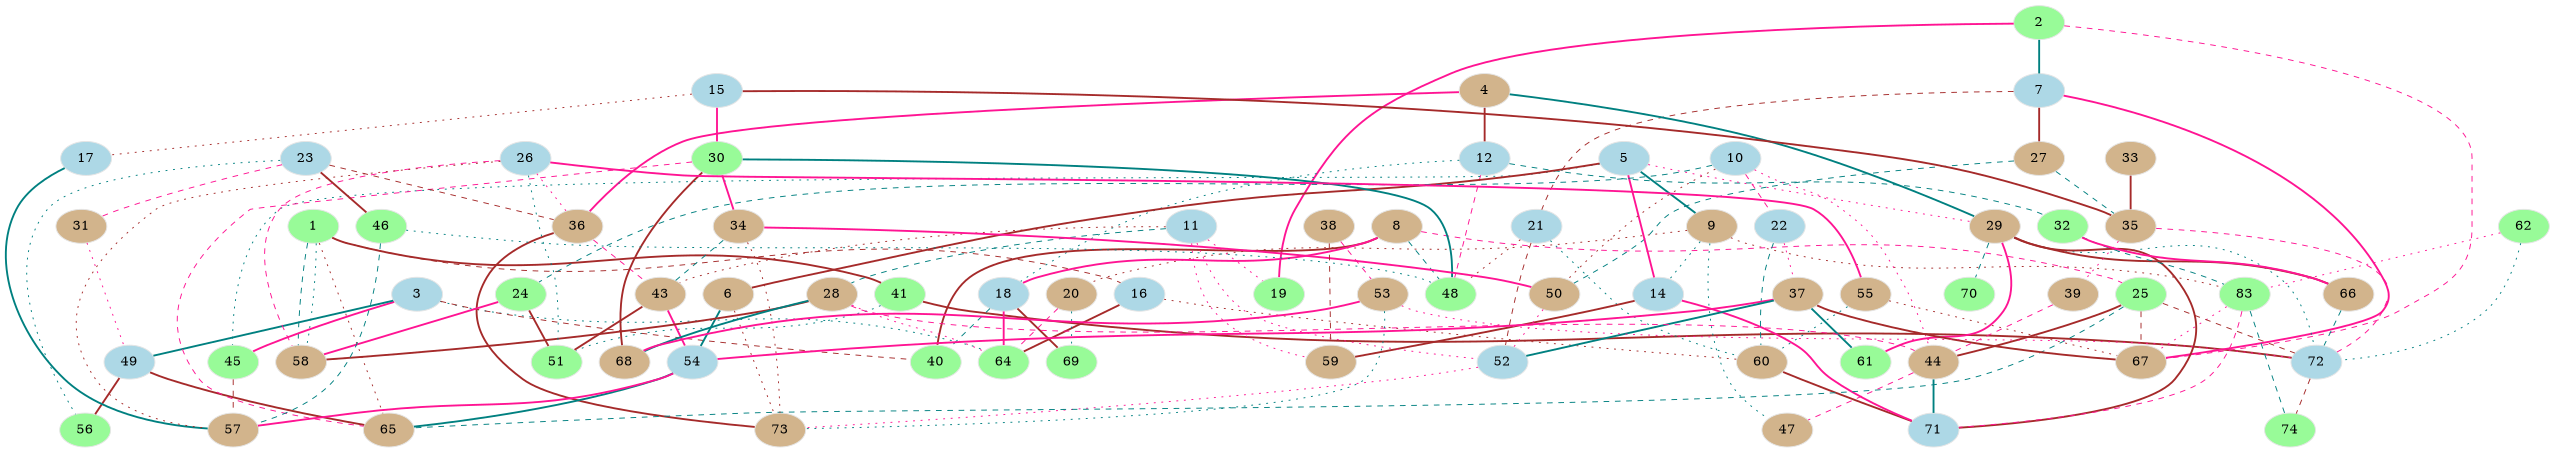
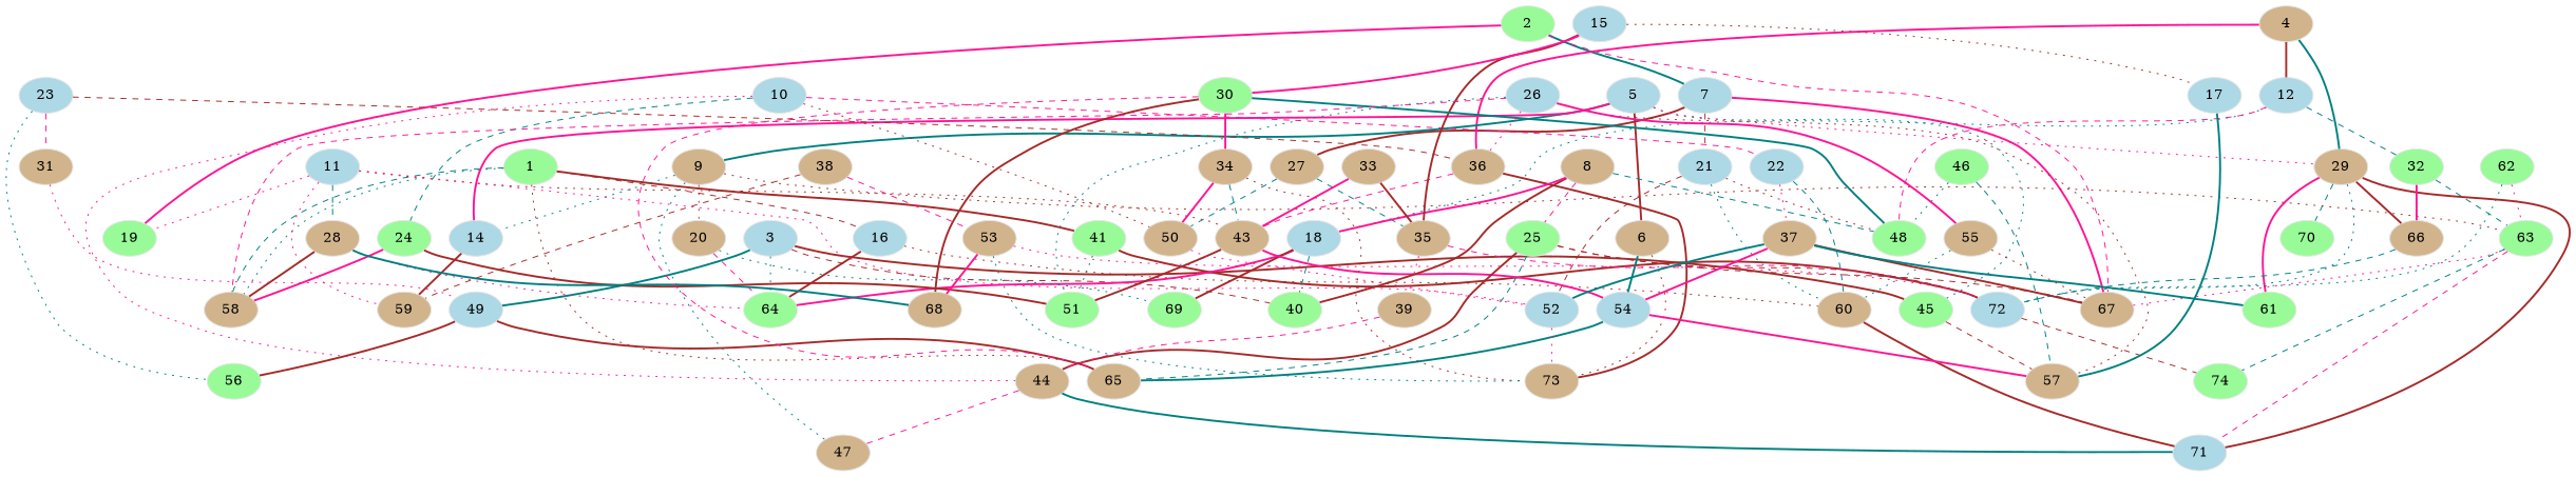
  graph {
    node [color=gray90 fillcolor=tan style=filled]
    edge [color=deeppink style=bold]
    1 [fillcolor=palegreen]
    16 [fillcolor=lightblue]
    41 [fillcolor=palegreen]
    58
    65
    64 [fillcolor=palegreen]
    60
    51 [fillcolor=palegreen]
    72 [fillcolor=lightblue]
    2 [fillcolor=palegreen]
    7 [fillcolor=lightblue]
    19 [fillcolor=palegreen]
    67
    21 [fillcolor=lightblue]
    27
    3 [fillcolor=lightblue]
    40 [fillcolor=palegreen]
    45 [fillcolor=palegreen]
    49 [fillcolor=lightblue]
    57
    56 [fillcolor=palegreen]
    12 [fillcolor=lightblue]
    4
    36
    29
    5 [fillcolor=lightblue]
    6
    9
    14 [fillcolor=lightblue]
    18 [fillcolor=lightblue]
    48 [fillcolor=palegreen]
    32 [fillcolor=palegreen]
    73
    43
    54 [fillcolor=lightblue]
    20
    47
-   63 [fillcolor=palegreen label=83]
+   63 [fillcolor=palegreen]
    59
    71 [fillcolor=lightblue]
    61 [fillcolor=palegreen]
    66
    70 [fillcolor=palegreen]
    52 [fillcolor=lightblue]
    50
    35
    8
    25 [fillcolor=palegreen]
    69 [fillcolor=palegreen]
    44
    74 [fillcolor=palegreen]
    10 [fillcolor=lightblue]
    22 [fillcolor=lightblue]
    24 [fillcolor=palegreen]
    37
    11 [fillcolor=lightblue]
    28
    68
    33
    15 [fillcolor=lightblue]
    17 [fillcolor=lightblue]
    30 [fillcolor=palegreen]
    34
    39
    23 [fillcolor=lightblue]
    31
    46 [fillcolor=palegreen]
    26 [fillcolor=lightblue]
    55
    38
    53
    62 [fillcolor=palegreen]
    1 -- 16 [color=brown style=dashed]
    1 -- 41 [color=brown]
    1 -- 58 [color=teal style=dashed]
    1 -- 58 [color=teal style=dotted]
    1 -- 65 [color=brown style=dotted]
    16 -- 64 [color=brown]
    16 -- 60 [color=brown style=dotted]
    41 -- 51 [color=teal style=dotted]
    41 -- 72 [color=brown]
    60 -- 71 [color=brown]
    72 -- 74 [color=brown style=dashed]
    2 -- 7 [color=teal]
    2 -- 19
    2 -- 67 [style=dashed]
    7 -- 67
    7 -- 21 [color=brown style=dashed]
    7 -- 27 [color=brown]
    21 -- 60 [color=teal style=dotted]
    21 -- 48 [color=brown style=dotted]
    21 -- 52 [color=brown style=dashed]
    27 -- 50 [color=teal style=dashed]
    27 -- 35 [color=teal style=dashed]
    3 -- 64 [color=teal style=dotted]
    3 -- 40 [color=brown style=dashed]
-   3 -- 45
+   3 -- 45 [color=brown]
    3 -- 49 [color=teal]
    45 -- 57 [color=brown style=dashed]
    49 -- 65 [color=brown]
    49 -- 56 [color=brown]
    12 -- 18 [color=teal style=dotted]
    12 -- 48 [style=dashed]
    12 -- 32 [color=teal style=dashed]
    4 -- 12 [color=brown]
    4 -- 36
    4 -- 29 [color=teal]
    36 -- 73 [color=brown]
    36 -- 43 [style=dashed]
    29 -- 72 [color=teal style=dotted]
    29 -- 71 [color=brown]
    29 -- 61
    29 -- 66 [color=brown]
    29 -- 70 [color=teal style=dashed]
    5 -- 45 [color=teal style=dotted]
    5 -- 29 [style=dotted]
    5 -- 6 [color=brown]
    5 -- 9 [color=teal]
    5 -- 14
    6 -- 73 [color=brown style=dotted]
    6 -- 54 [color=teal]
    9 -- 14 [color=teal style=dotted]
    9 -- 20 [color=brown style=dotted]
    9 -- 47 [color=teal style=dotted]
    9 -- 63 [color=brown style=dotted]
    14 -- 59 [color=brown]
-   14 -- 71
    18 -- 64
    18 -- 40 [color=teal style=dashed]
    18 -- 69 [color=brown]
    32 -- 63 [color=teal style=dashed]
    32 -- 66
    43 -- 51 [color=brown]
    43 -- 54
    54 -- 65 [color=teal]
    54 -- 57
    20 -- 64 [style=dashed]
    20 -- 69 [color=teal style=dotted]
    63 -- 67 [style=dotted]
    63 -- 71 [style=dashed]
    63 -- 74 [color=teal style=dashed]
    66 -- 72 [color=teal style=dashed]
    52 -- 73 [style=dotted]
    50 -- 52 [style=dotted]
    35 -- 72 [style=dashed]
    35 -- 39 [style=dotted]
    8 -- 40 [color=brown]
    8 -- 18
    8 -- 48 [color=teal style=dashed]
    8 -- 25 [style=dashed]
    25 -- 65 [color=teal style=dashed]
    25 -- 72 [color=brown style=dashed]
    25 -- 67 [color=brown style=dashed]
    25 -- 44 [color=brown]
    44 -- 47 [style=dashed]
    44 -- 71 [color=teal]
    10 -- 50 [color=brown style=dotted]
    10 -- 44 [style=dotted]
    10 -- 22 [style=dashed]
    10 -- 24 [color=teal style=dashed]
    22 -- 60 [color=teal style=dashed]
    22 -- 37 [style=dotted]
    24 -- 58
    24 -- 51 [color=brown]
    37 -- 67 [color=brown]
    37 -- 54
    37 -- 61 [color=teal]
    37 -- 52 [color=teal]
    11 -- 19 [style=dotted]
    11 -- 43 [color=brown style=dotted]
    11 -- 59 [style=dotted]
    11 -- 52 [style=dotted]
    11 -- 28 [color=teal style=dashed]
    28 -- 58 [color=brown]
    28 -- 64 [style=dotted]
-   28 -- 44 [style=dashed]
    28 -- 68 [color=teal]
+   33 -- 43
    33 -- 35 [color=brown]
    15 -- 35 [color=brown]
    15 -- 17 [color=brown style=dotted]
    15 -- 30
    17 -- 57 [color=teal]
    30 -- 65 [style=dashed]
    30 -- 48 [color=teal]
    30 -- 68 [color=brown]
    30 -- 34
    34 -- 73 [color=brown style=dotted]
    34 -- 43 [color=teal style=dashed]
    34 -- 50
    39 -- 44 [style=dashed]
    23 -- 56 [color=teal style=dotted]
    23 -- 36 [color=brown style=dashed]
    23 -- 31 [style=dashed]
-   23 -- 46 [color=brown]
    31 -- 49 [style=dotted]
    46 -- 57 [color=teal style=dashed]
    46 -- 48 [color=teal style=dotted]
    26 -- 58 [style=dashed]
    26 -- 51 [color=teal style=dotted]
    26 -- 57 [color=brown style=dotted]
    26 -- 36 [style=dotted]
    26 -- 55
    55 -- 60 [color=teal style=dotted]
    55 -- 67 [color=brown style=dotted]
    38 -- 59 [color=brown style=dashed]
    38 -- 53 [style=dashed]
    53 -- 72 [style=dotted]
    53 -- 73 [color=teal style=dotted]
    53 -- 68
    62 -- 72 [color=teal style=dotted]
    62 -- 63 [style=dotted]
  }
